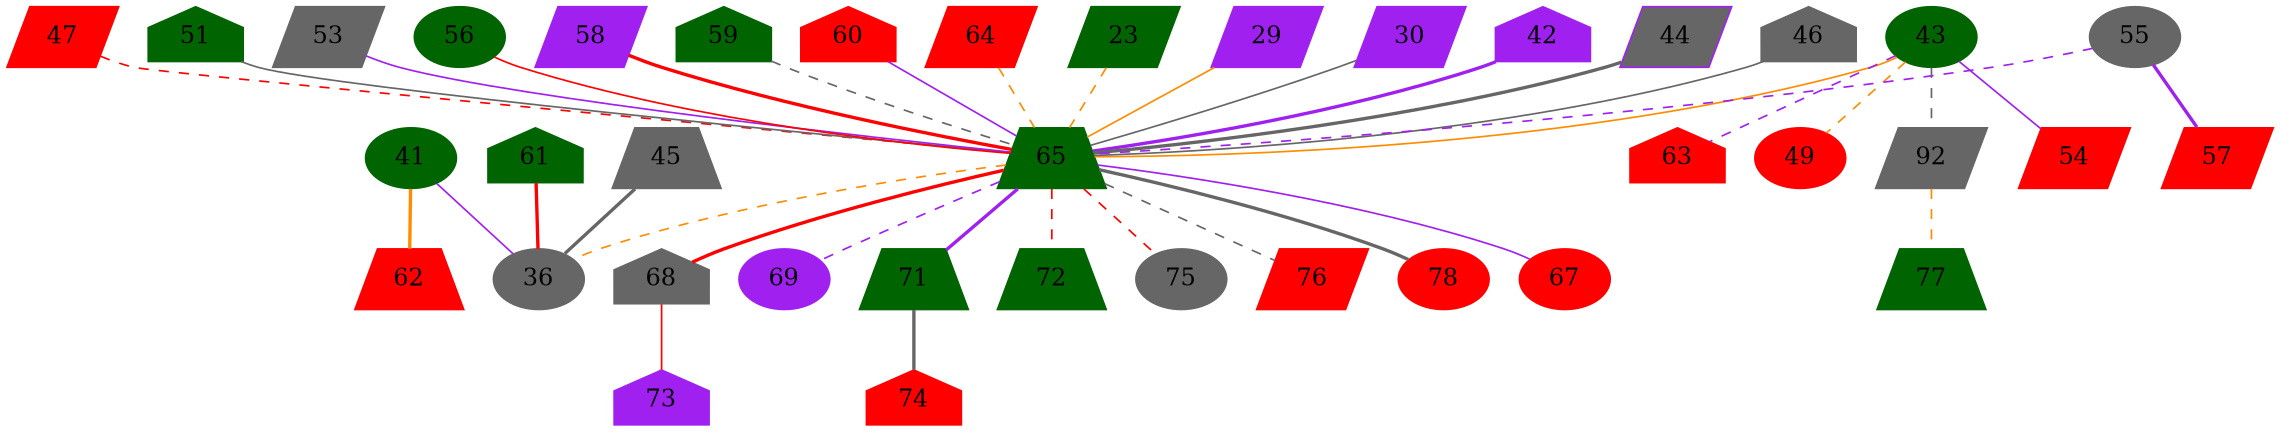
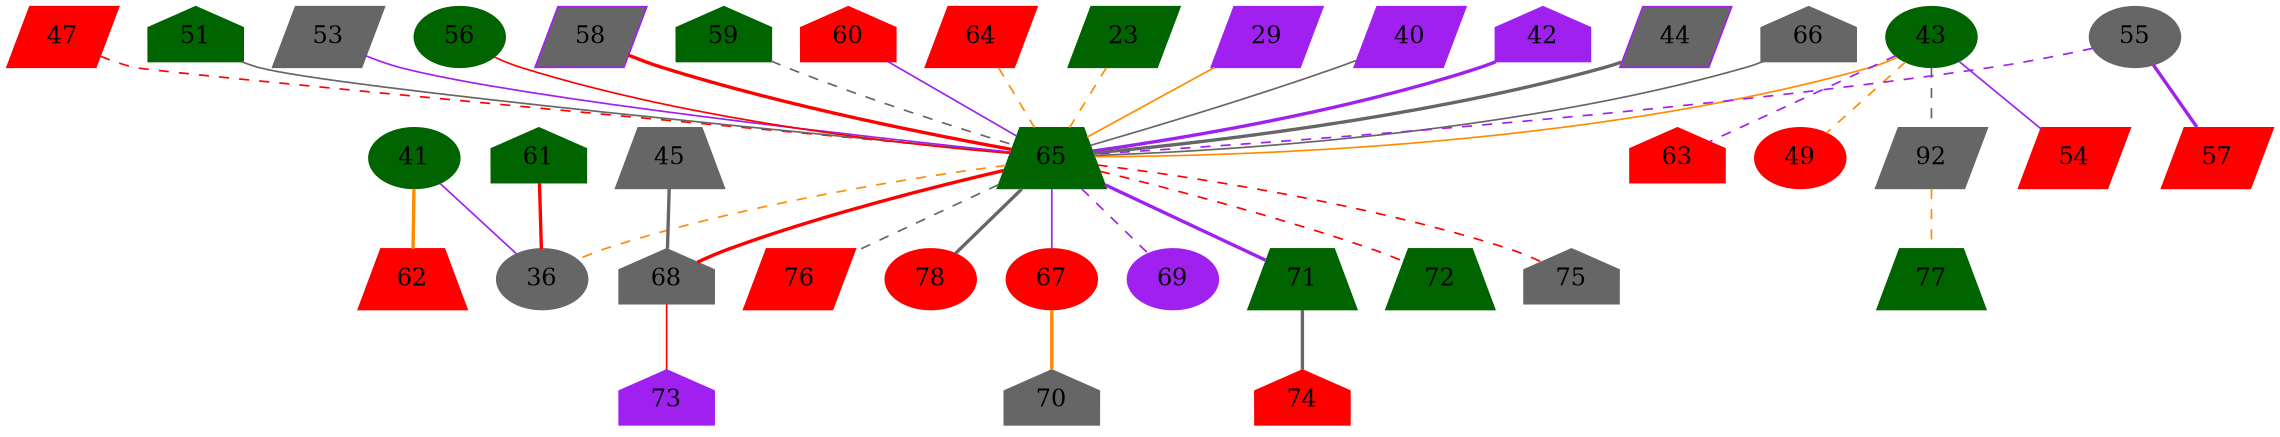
  graph {
    fontname="DejaVu Serif"
    node [color=red fontname="DejaVu Serif" shape=parallelogram style=filled]
    edge [color=purple fontname="DejaVu Serif" style=dashed]
    65 [color=darkgreen shape=trapezium super="+33+50+21"]
    n2 [color=gray40 label=36 shape=ellipse super="+28"]
    67 [shape=ellipse super="+26"]
    68 [color=gray40 shape=house]
    69 [color=purple shape=ellipse]
    71 [color=darkgreen shape=trapezium]
    72 [color=darkgreen shape=trapezium super="+31"]
-   75 [color=gray40 shape=ellipse super="+36+38"]
+   75 [color=gray40 shape=house super="+36+38"]
    76
    78 [shape=ellipse]
    23 [color=darkgreen]
    29 [color=purple]
-   40 [color=purple label=30]
+   40 [color=purple]
    41 [color=darkgreen shape=ellipse super="+39"]
    62 [shape=trapezium]
    42 [color=purple shape=house]
    43 [color=darkgreen shape=ellipse super="+15"]
    49 [shape=ellipse]
    n19 [color=gray40 label=92]
    54
    63 [shape=house]
    77 [color=darkgreen shape=trapezium]
    44 [color=purple fillcolor=gray40]
    45 [color=gray40 shape=trapezium]
-   46 [color=gray40 shape=house]
+   46 [color=gray40 shape=house label=66]
    47
    51 [color=darkgreen shape=house]
    53 [color=gray40]
    55 [color=gray40 shape=ellipse]
    57
    56 [color=darkgreen shape=ellipse]
-   58 [color=purple]
+   58 [color=purple fillcolor=gray40]
    59 [color=darkgreen shape=house]
    60 [shape=house]
    61 [color=darkgreen shape=house]
    64
+   70 [color=gray40 shape=house]
    73 [color=purple shape=house]
    74 [shape=house]
    65 -- n2 [color=darkorange]
    65 -- 67 [style=solid]
    65 -- 68 [color=red style=bold]
    65 -- 69
    65 -- 71 [style=bold]
    65 -- 72 [color=red]
    65 -- 75 [color=red]
    65 -- 76 [color=gray40]
    65 -- 78 [color=gray40 style=bold]
+   67 -- 70 [color=darkorange style=bold]
    68 -- 73 [color=red style=solid]
    71 -- 74 [color=gray40 style=bold]
    23 -- 65 [color=darkorange]
    29 -- 65 [color=darkorange style=solid]
    40 -- 65 [color=gray40 style=solid]
    41 -- n2 [style=solid]
    41 -- 62 [color=darkorange style=bold]
    42 -- 65 [style=bold]
    43 -- 65 [color=darkorange style=solid]
    43 -- 49 [color=darkorange]
    43 -- n19 [color=gray40]
    43 -- 54 [style=solid]
    43 -- 63
    n19 -- 77 [color=darkorange]
    44 -- 65 [color=gray40 style=bold]
-   45 -- n2 [color=gray40 style=bold]
+   45 -- 68 [color=gray40 style=bold]
    46 -- 65 [color=gray40 style=solid]
    47 -- 65 [color=red]
    51 -- 65 [color=gray40 style=solid]
    53 -- 65 [style=solid]
    55 -- 65
    55 -- 57 [style=bold]
    56 -- 65 [color=red style=solid]
    58 -- 65 [color=red style=bold]
    59 -- 65 [color=gray40]
    60 -- 65 [style=solid]
    61 -- n2 [color=red style=bold]
    64 -- 65 [color=darkorange]
  }
